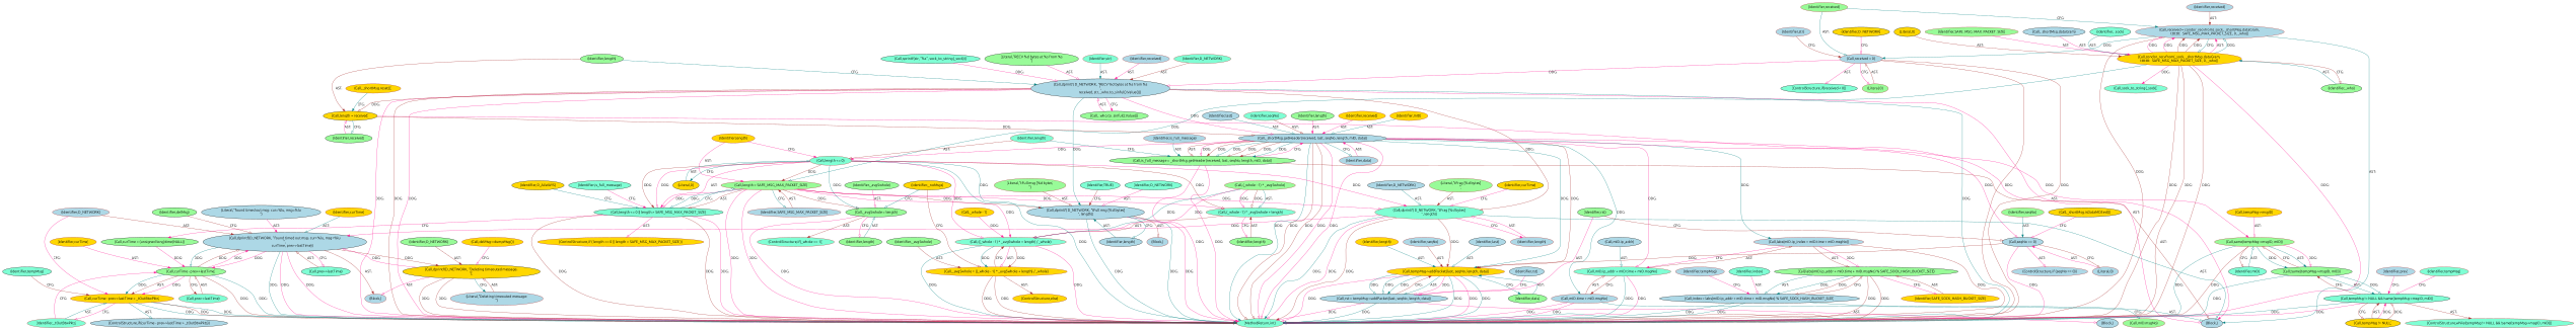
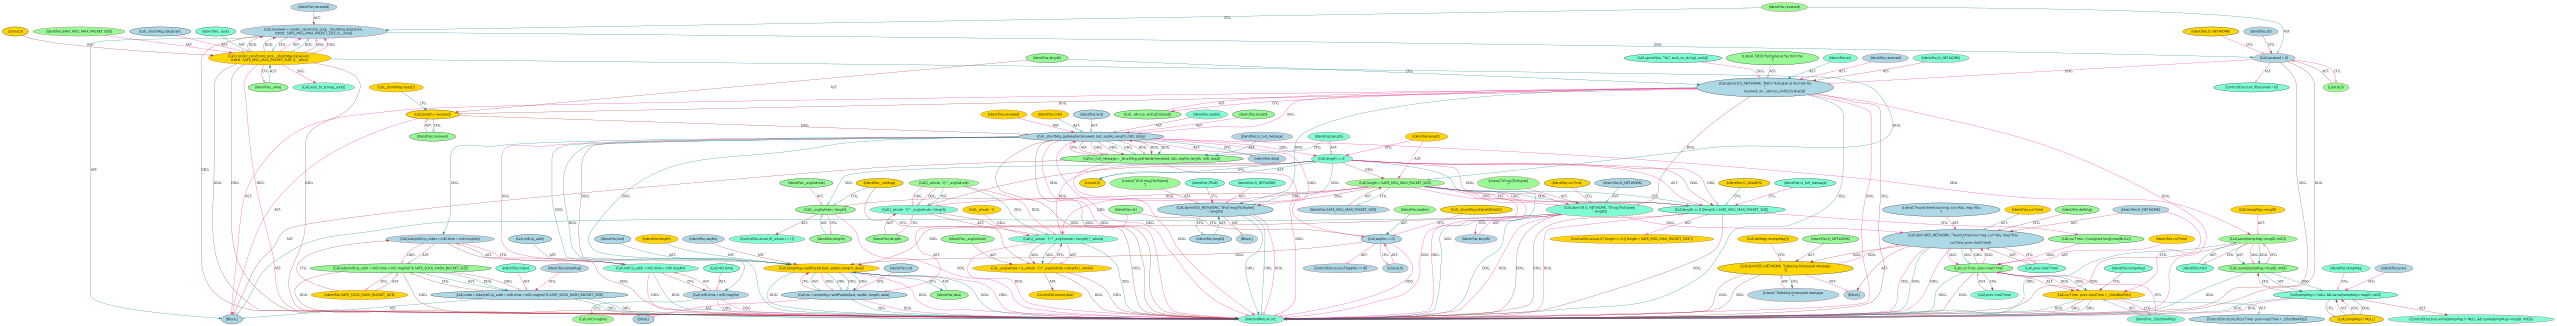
  digraph {
    fontname=Ubuntu
    node [color=brown fillcolor=lightblue fontname=Ubuntu style=filled]
    edge [arrowhead=onormal color=deeppink fontname=Ubuntu]
    n1 [label="(Call,received = condor_recvfrom(_sock, _shortMsg.dataGram, \n\t\t\t\t\t\t\t   SAFE_MSG_MAX_PACKET_SIZE, 0, _who))"]
    n2 [fillcolor=gold label="(Call,condor_recvfrom(_sock, _shortMsg.dataGram, \n\t\t\t\t\t\t\t   SAFE_MSG_MAX_PACKET_SIZE, 0, _who))"]
    n3 [label="(Call,received < 0)"]
    n4 [color=black label="(Block,)"]
    n5 [fillcolor=aquamarine label="(MethodReturn,int)"]
    n6 [fillcolor=palegreen label="(Call,length > SAFE_MSG_MAX_PACKET_SIZE)"]
    n7 [color=black fillcolor=palegreen label="(Identifier,_who)"]
    n8 [fillcolor=aquamarine label="(Call,sock_to_string(_sock))"]
    n9 [color=black label="(Call,dprintf( D_NETWORK, \"RECV %d bytes at %s from %s\n\",\n                         received, str, _who.to_sinful().Value()))"]
    n10 [fillcolor=palegreen label="(Literal,0)"]
    n11 [color=black fillcolor=aquamarine label="(ControlStructure,if(received < 0))"]
    n12 [color=black label="(Call,dprintf( D_NETWORK, \"\tFull msg [%d bytes]\n\", length))"]
    n13 [fillcolor=aquamarine label="(Call,dprintf( D_NETWORK, \"\tFrag [%d bytes]\n\", length))"]
    n14 [color=black fillcolor=aquamarine label="(Call,length <= 0 || length > SAFE_MSG_MAX_PACKET_SIZE)"]
    n15 [color=black fillcolor=palegreen label="(Call,_avgSwhole = length)"]
    n16 [fillcolor=aquamarine label="(Call,((_whole - 1) * _avgSwhole + length) / _whole)"]
    n17 [fillcolor=aquamarine label="(Call,(_whole - 1) * _avgSwhole + length)"]
    n18 [label="(Identifier,SAFE_MSG_MAX_PACKET_SIZE)"]
    n19 [color=black fillcolor=gold label="(Call,length = received)"]
    n20 [color=black label="(Call,_shortMsg.getHeader(received, last, seqNo, length, mID, data))"]
    n21 [color=black fillcolor=palegreen label="(Call,_who.to_sinful().Value())"]
    n22 [color=black fillcolor=palegreen label="(Identifier,received)"]
    n23 [color=black fillcolor=palegreen label="(Call,is_full_message = _shortMsg.getHeader(received, last, seqNo, length, mID, data))"]
    n24 [fillcolor=aquamarine label="(Call,length <= 0)"]
    n25 [fillcolor=gold label="(Call,tempMsg->addPacket(last, seqNo, length, data))"]
    n26 [label="(Call,labs(mID.ip_index + mID.time + mID.msgNo))"]
    n27 [fillcolor=aquamarine label="(Call,mID.ip_addr + mID.time + mID.msgNo)"]
    n28 [label="(Call,mID.time + mID.msgNo)"]
    n29 [fillcolor=palegreen label="(Call,same(tempMsg->msgID, mID))"]
    n30 [color=black label="(Call,seqNo == 0)"]
    n31 [label="(Identifier,data)"]
    n32 [label="(Block,)"]
    n33 [color=black label="(Identifier,length)"]
    n34 [color=black label="(Call,dprintf(D_NETWORK, \"found timed out msg: cur=%lu, msg=%lu\n\",\n                    curTime, prev->lastTime))"]
    n35 [label="(Identifier,length)"]
    n36 [color=black fillcolor=gold label="(Literal,0)"]
    n37 [color=black label="(Call,rst = tempMsg->addPacket(last, seqNo, length, data))"]
    n38 [color=black fillcolor=palegreen label="(Identifier,data)"]
    n39 [color=black fillcolor=palegreen label="(Call,labs(mID.ip_addr + mID.time + mID.msgNo) % SAFE_SOCK_HASH_BUCKET_SIZE)"]
    n40 [fillcolor=palegreen label="(Call,mID.msgNo)"]
    n41 [color=black fillcolor=palegreen label="(Call,!same(tempMsg->msgID, mID))"]
    n42 [color=black fillcolor=aquamarine label="(Identifier,mID)"]
    n43 [label="(ControlStructure,if (seqNo == 0))"]
    n44 [label="(Literal,0)"]
    n45 [fillcolor=gold label="(ControlStructure,if ( length <= 0 || length > SAFE_MSG_MAX_PACKET_SIZE ))"]
    n46 [color=black fillcolor=palegreen label="(Call,curTime = (unsigned long)time(NULL))"]
    n47 [color=black fillcolor=palegreen label="(Identifier,length)"]
    n48 [fillcolor=aquamarine label="(ControlStructure,if(_whole == 1))"]
    n49 [fillcolor=gold label="(Call,_avgSwhole = ((_whole - 1) * _avgSwhole + length) / _whole)"]
    n50 [color=black fillcolor=palegreen label="(Identifier,length)"]
    n51 [fillcolor=gold label="(ControlStructure,else)"]
    n52 [color=black fillcolor=palegreen label="(Call,curTime - prev->lastTime)"]
    n53 [color=black fillcolor=gold label="(Call,dprintf(D_NETWORK, \"Deleting timeouted message:\n\"))"]
    n54 [label="(Block,)"]
    n55 [color=black fillcolor=aquamarine label="(Call,prev->lastTime)"]
    n56 [fillcolor=gold label="(Call,curTime - prev->lastTime > _tOutBtwPkts)"]
    n57 [fillcolor=aquamarine label="(Call,prev->lastTime)"]
    n58 [label="(Literal,\"Deleting timeouted message:\n\")"]
    n59 [fillcolor=aquamarine label="(Identifier,_tOutBtwPkts)"]
    n60 [color=black label="(ControlStructure,if(curTime - prev->lastTime > _tOutBtwPkts))"]
    n61 [color=black label="(Block,)"]
    n62 [color=black label="(Call,index = labs(mID.ip_addr + mID.time + mID.msgNo) % SAFE_SOCK_HASH_BUCKET_SIZE)"]
    n63 [fillcolor=gold label="(Identifier,SAFE_SOCK_HASH_BUCKET_SIZE)"]
    n64 [color=black fillcolor=aquamarine label="(Call,tempMsg != NULL && !same(tempMsg->msgID, mID))"]
    n65 [color=black fillcolor=gold label="(Call,tempMsg != NULL)"]
    n66 [fillcolor=aquamarine label="(ControlStructure,while(tempMsg != NULL && !same(tempMsg->msgID, mID)))"]
    n67 [fillcolor=gold label="(Call,_whole - 1)"]
    n68 [fillcolor=gold label="(Call,_shortMsg.reset())"]
    n69 [color=black label="(Identifier,last)"]
    n70 [fillcolor=palegreen label="(Call,(_whole - 1) * _avgSwhole)"]
    n71 [color=black fillcolor=aquamarine label="(Identifier,tempMsg)"]
    n72 [fillcolor=aquamarine label="(Identifier,D_NETWORK)"]
    n73 [color=black fillcolor=gold label="(Literal,0)"]
    n74 [fillcolor=aquamarine label="(Identifier,seqNo)"]
    n75 [color=black fillcolor=palegreen label="(Identifier,_avgSwhole)"]
    n76 [fillcolor=aquamarine label="(Identifier,length)"]
    n77 [color=black fillcolor=gold label="(Identifier,D_NETWORK)"]
    n78 [color=black label="(Identifier,rst)"]
    n79 [fillcolor=gold label="(Call,tempMsg->msgID)"]
    n80 [color=black fillcolor=gold label="(Identifier,D_ALWAYS)"]
    n81 [fillcolor=palegreen label="(Identifier,seqNo)"]
    n82 [fillcolor=palegreen label="(Literal,\"\tFull msg [%d bytes]\n\")"]
    n83 [color=black label="(Identifier,last)"]
    n84 [fillcolor=gold label="(Identifier,length)"]
    n85 [color=black fillcolor=aquamarine label="(Identifier,index)"]
    n86 [fillcolor=palegreen label="(Identifier,SAFE_MSG_MAX_PACKET_SIZE)"]
    n87 [label="(Identifier,D_NETWORK)"]
    n88 [fillcolor=gold label="(Identifier,curTime)"]
    n89 [color=black fillcolor=palegreen label="(Identifier,length)"]
    n90 [color=black fillcolor=palegreen label="(Identifier,length)"]
    n91 [label="(Identifier,is_full_message)"]
    n92 [color=black label="(Identifier,D_NETWORK)"]
+   n93 [color=black fillcolor=aquamarine label="(Call,mID.time)"]
    n94 [color=black fillcolor=palegreen label="(Identifier,_avgSwhole)"]
    n95 [fillcolor=palegreen label="(Literal,\"\tFrag [%d bytes]\n\")"]
    n96 [color=black fillcolor=gold label="(Call,_shortMsg.isDataMD5ed())"]
    n97 [label="(Identifier,str)"]
    n98 [color=black fillcolor=aquamarine label="(Identifier,TRUE)"]
    n99 [color=black fillcolor=palegreen label="(Identifier,D_NETWORK)"]
    n100 [color=black fillcolor=aquamarine label="(Identifier,is_full_message)"]
    n101 [color=black fillcolor=palegreen label="(Identifier,rst)"]
    n102 [fillcolor=gold label="(Identifier,received)"]
    n103 [label="(Identifier,seqNo)"]
    n104 [color=black fillcolor=aquamarine label="(Call,sprintf(str, \"%s\", sock_to_string(_sock)))"]
    n105 [fillcolor=gold label="(Call,delMsg->dumpMsg())"]
    n106 [fillcolor=gold label="(Identifier,mID)"]
    n107 [color=black fillcolor=palegreen label="(Identifier,delMsg)"]
    n108 [color=black fillcolor=palegreen label="(Literal,\"RECV %d bytes at %s from %s\n\")"]
    n109 [color=black fillcolor=gold label="(Identifier,curTime)"]
    n110 [color=black fillcolor=gold label="(Identifier,_noMsgs)"]
    n111 [fillcolor=aquamarine label="(Identifier,tempMsg)"]
    n112 [color=black label="(Call,_shortMsg.dataGram)"]
    n113 [label="(Identifier,received)"]
    n114 [color=black fillcolor=aquamarine label="(Identifier,D_NETWORK)"]
    n115 [label="(Identifier,prev)"]
    n116 [color=black label="(Call,mID.ip_addr)"]
    n117 [fillcolor=aquamarine label="(Identifier,str)"]
    n118 [fillcolor=palegreen label="(Identifier,received)"]
    n119 [label="(Identifier,tempMsg)"]
    n120 [fillcolor=gold label="(Identifier,curTime)"]
    n121 [label="(Identifier,received)"]
    n122 [color=black fillcolor=aquamarine label="(Identifier,_sock)"]
    n123 [color=black label="(Literal,\"found timed out msg: cur=%lu, msg=%lu\n\")"]
    n124 [fillcolor=gold label="(Identifier,length)"]
    n1 -> n2 [color=teal label="CFG: "]
    n1 -> n3 [arrowhead=normal color=teal label="DDG: "]
    n1 -> n4 [arrowhead=normal color=teal label="AST: "]
    n1 -> n5 [arrowhead=normal color=brown label="DDG: "]
    n2 -> n1 [arrowhead=normal label="AST: "]
    n2 -> n1 [color=teal label="DDG: "]
    n2 -> n1 [label="DDG: "]
    n2 -> n1 [arrowhead=normal label="DDG: "]
    n2 -> n1 [arrowhead=normal color=brown label="DDG: "]
    n2 -> n1 [arrowhead=normal color=brown label="DDG: "]
    n2 -> n5 [color=brown label="DDG: "]
    n2 -> n5 [color=brown label="DDG: "]
    n2 -> n5 [arrowhead=normal color=brown label="DDG: "]
    n2 -> n5 [arrowhead=normal label="DDG: "]
    n2 -> n6 [color=teal label="DDG: "]
    n2 -> n7 [color=brown label="CFG: "]
    n2 -> n8 [arrowhead=normal label="DDG: "]
    n3 -> n5 [color=brown label="DDG: "]
    n3 -> n5 [color=brown label="DDG: "]
    n3 -> n9 [label="DDG: "]
    n3 -> n10 [label="CFG: "]
    n3 -> n11 [label="AST: "]
    n6 -> n5 [arrowhead=normal label="DDG: "]
    n6 -> n5 [label="DDG: "]
    n6 -> n12 [arrowhead=normal color=brown label="DDG: "]
    n6 -> n13 [label="DDG: "]
    n6 -> n14 [color=brown label="AST: "]
    n6 -> n14 [label="DDG: "]
    n6 -> n14 [color=teal label="DDG: "]
    n6 -> n15 [color=brown label="DDG: "]
    n6 -> n16 [arrowhead=normal label="DDG: "]
    n6 -> n17 [label="DDG: "]
    n6 -> n18 [color=teal label="CFG: "]
    n7 -> n2 [arrowhead=normal color=teal label="AST: "]
    n9 -> n4 [arrowhead=normal label="AST: "]
    n9 -> n5 [color=teal label="DDG: "]
    n9 -> n5 [arrowhead=normal label="DDG: "]
    n9 -> n5 [arrowhead=normal color=brown label="DDG: "]
    n9 -> n5 [arrowhead=normal label="DDG: "]
    n9 -> n12 [arrowhead=normal color=teal label="DDG: "]
    n9 -> n13 [color=brown label="DDG: "]
    n9 -> n19 [color=brown label="DDG: "]
    n9 -> n20 [label="DDG: "]
    n9 -> n21 [arrowhead=normal label="CFG: "]
    n10 -> n3 [color=brown label="AST: "]
    n12 -> n5 [arrowhead=normal color=teal label="DDG: "]
    n12 -> n5 [color=teal label="DDG: "]
    n12 -> n5 [label="DDG: "]
    n12 -> n32 [color=brown label="AST: "]
    n12 -> n33 [color=teal label="CFG: "]
    n13 -> n4 [color=teal label="AST: "]
    n13 -> n5 [arrowhead=normal color=brown label="DDG: "]
    n13 -> n5 [arrowhead=normal color=teal label="DDG: "]
    n13 -> n5 [label="DDG: "]
    n13 -> n25 [arrowhead=normal color=brown label="DDG: "]
    n13 -> n34 [arrowhead=normal label="DDG: "]
    n13 -> n35 [arrowhead=normal label="CFG: "]
    n14 -> n5 [label="DDG: "]
    n14 -> n5 [arrowhead=normal color=brown label="DDG: "]
    n14 -> n5 [color=brown label="DDG: "]
    n14 -> n6 [color=teal label="CFG: "]
    n14 -> n45 [label="AST: "]
    n14 -> n46 [arrowhead=normal label="CFG: "]
    n15 -> n5 [arrowhead=normal label="DDG: "]
    n15 -> n47 [label="CFG: "]
    n15 -> n48 [arrowhead=normal color=brown label="AST: "]
    n16 -> n5 [arrowhead=normal color=teal label="DDG: "]
    n16 -> n5 [arrowhead=normal label="DDG: "]
    n16 -> n49 [label="AST: "]
    n16 -> n49 [arrowhead=normal color=brown label="DDG: "]
    n16 -> n49 [arrowhead=normal color=teal label="DDG: "]
+   n17 -> n5 [color=brown label="DDG: "]
    n17 -> n16 [color=brown label="AST: "]
    n17 -> n50 [label="CFG: "]
    n18 -> n6 [arrowhead=normal color=brown label="AST: "]
    n19 -> n4 [label="AST: "]
    n19 -> n20 [color=brown label="DDG: "]
    n19 -> n22 [color=teal label="CFG: "]
    n20 -> n5 [arrowhead=normal color=teal label="DDG: "]
    n20 -> n5 [color=brown label="DDG: "]
    n20 -> n5 [color=brown label="DDG: "]
    n20 -> n5 [label="DDG: "]
    n20 -> n5 [label="DDG: "]
    n20 -> n23 [color=brown label="AST: "]
    n20 -> n23 [label="DDG: "]
    n20 -> n23 [arrowhead=normal color=brown label="DDG: "]
    n20 -> n23 [color=teal label="DDG: "]
    n20 -> n23 [color=brown label="DDG: "]
    n20 -> n23 [arrowhead=normal color=brown label="DDG: "]
    n20 -> n23 [arrowhead=normal color=teal label="DDG: "]
    n20 -> n24 [arrowhead=normal label="DDG: "]
    n20 -> n25 [arrowhead=normal color=brown label="DDG: "]
    n20 -> n25 [arrowhead=normal color=teal label="DDG: "]
    n20 -> n26 [arrowhead=normal color=teal label="DDG: "]
    n20 -> n27 [label="DDG: "]
    n20 -> n28 [arrowhead=normal color=teal label="DDG: "]
    n20 -> n29 [arrowhead=normal label="DDG: "]
    n20 -> n30 [label="DDG: "]
    n20 -> n31 [color=teal label="CFG: "]
    n21 -> n9 [label="AST: "]
    n22 -> n19 [label="AST: "]
    n23 -> n4 [color=brown label="AST: "]
    n23 -> n5 [label="DDG: "]
    n23 -> n5 [arrowhead=normal label="DDG: "]
    n23 -> n20 [arrowhead=normal label="CFG: "]
    n24 -> n5 [arrowhead=normal color=teal label="DDG: "]
    n24 -> n6 [arrowhead=normal color=brown label="DDG: "]
    n24 -> n12 [color=teal label="DDG: "]
    n24 -> n13 [arrowhead=normal label="DDG: "]
    n24 -> n14 [arrowhead=normal label="AST: "]
    n24 -> n14 [arrowhead=normal color=brown label="DDG: "]
    n24 -> n14 [label="DDG: "]
    n24 -> n15 [color=teal label="DDG: "]
    n24 -> n16 [label="DDG: "]
    n24 -> n17 [color=brown label="DDG: "]
    n24 -> n36 [arrowhead=normal color=teal label="CFG: "]
    n25 -> n5 [label="DDG: "]
    n25 -> n5 [color=teal label="DDG: "]
    n25 -> n5 [label="DDG: "]
    n25 -> n5 [color=teal label="DDG: "]
    n25 -> n37 [color=teal label="AST: "]
    n25 -> n37 [label="DDG: "]
    n25 -> n37 [color=teal label="DDG: "]
    n25 -> n37 [color=teal label="DDG: "]
    n25 -> n37 [arrowhead=normal color=teal label="DDG: "]
    n25 -> n38 [arrowhead=normal color=teal label="CFG: "]
    n26 -> n5 [arrowhead=normal color=brown label="DDG: "]
    n26 -> n27 [arrowhead=normal label="CFG: "]
    n26 -> n39 [color=brown label="AST: "]
    n26 -> n39 [label="DDG: "]
    n27 -> n5 [arrowhead=normal color=teal label="DDG: "]
    n27 -> n5 [label="DDG: "]
    n27 -> n26 [color=brown label="AST: "]
    n27 -> n28 [arrowhead=normal color=brown label="CFG: "]
    n28 -> n5 [arrowhead=normal label="DDG: "]
    n28 -> n5 [arrowhead=normal label="DDG: "]
    n28 -> n27 [color=brown label="AST: "]
    n28 -> n40 [color=teal label="CFG: "]
    n29 -> n5 [color=teal label="DDG: "]
    n29 -> n5 [color=brown label="DDG: "]
    n29 -> n41 [arrowhead=normal color=teal label="AST: "]
    n29 -> n41 [label="DDG: "]
    n29 -> n41 [arrowhead=normal color=teal label="DDG: "]
    n29 -> n42 [color=brown label="CFG: "]
    n30 -> n5 [label="DDG: "]
    n30 -> n25 [arrowhead=normal color=brown label="DDG: "]
    n30 -> n43 [label="AST: "]
    n30 -> n44 [color=brown label="CFG: "]
    n31 -> n20 [arrowhead=normal label="AST: "]
    n33 -> n12 [arrowhead=normal color=teal label="AST: "]
    n34 -> n5 [arrowhead=normal color=teal label="DDG: "]
    n34 -> n5 [label="DDG: "]
    n34 -> n5 [label="DDG: "]
    n34 -> n52 [arrowhead=normal label="DDG: "]
    n34 -> n52 [color=teal label="DDG: "]
    n34 -> n53 [arrowhead=normal color=brown label="DDG: "]
    n34 -> n54 [arrowhead=normal color=brown label="AST: "]
    n34 -> n55 [label="CFG: "]
    n35 -> n13 [label="AST: "]
    n36 -> n24 [color=teal label="AST: "]
    n37 -> n5 [color=teal label="DDG: "]
    n37 -> n5 [label="DDG: "]
    n37 -> n25 [arrowhead=normal color=brown label="CFG: "]
    n37 -> n61 [label="AST: "]
    n38 -> n25 [arrowhead=normal color=teal label="AST: "]
    n39 -> n5 [color=brown label="DDG: "]
    n39 -> n5 [arrowhead=normal color=brown label="DDG: "]
    n39 -> n62 [color=teal label="AST: "]
    n39 -> n62 [arrowhead=normal color=teal label="DDG: "]
    n39 -> n62 [color=brown label="DDG: "]
    n39 -> n63 [label="CFG: "]
    n41 -> n5 [arrowhead=normal color=teal label="DDG: "]
    n41 -> n29 [color=brown label="CFG: "]
    n41 -> n64 [arrowhead=normal color=teal label="AST: "]
    n41 -> n64 [color=teal label="DDG: "]
    n42 -> n29 [color=teal label="AST: "]
    n44 -> n30 [arrowhead=normal label="AST: "]
    n46 -> n52 [arrowhead=normal label="DDG: "]
    n47 -> n15 [color=teal label="AST: "]
    n49 -> n5 [color=brown label="DDG: "]
    n49 -> n5 [color=brown label="DDG: "]
    n49 -> n16 [arrowhead=normal color=brown label="CFG: "]
    n49 -> n51 [arrowhead=normal color=brown label="AST: "]
    n50 -> n17 [arrowhead=normal color=brown label="AST: "]
    n52 -> n5 [color=brown label="DDG: "]
    n52 -> n5 [color=teal label="DDG: "]
    n52 -> n34 [color=brown label="DDG: "]
    n52 -> n34 [arrowhead=normal label="DDG: "]
    n52 -> n56 [arrowhead=normal color=brown label="AST: "]
    n52 -> n56 [arrowhead=normal label="DDG: "]
    n52 -> n56 [arrowhead=normal color=teal label="DDG: "]
    n52 -> n57 [arrowhead=normal color=brown label="CFG: "]
    n53 -> n5 [arrowhead=normal color=brown label="DDG: "]
    n53 -> n5 [arrowhead=normal color=brown label="DDG: "]
    n53 -> n34 [label="DDG: "]
    n53 -> n54 [label="AST: "]
    n53 -> n58 [arrowhead=normal color=teal label="CFG: "]
    n55 -> n34 [color=brown label="AST: "]
    n56 -> n5 [arrowhead=normal color=teal label="DDG: "]
    n56 -> n5 [arrowhead=normal color=teal label="DDG: "]
    n56 -> n5 [color=brown label="DDG: "]
    n56 -> n59 [label="CFG: "]
    n56 -> n60 [color=teal label="AST: "]
    n57 -> n52 [color=brown label="AST: "]
    n58 -> n53 [color=brown label="AST: "]
    n59 -> n52 [arrowhead=normal label="CFG: "]
    n59 -> n56 [color=teal label="AST: "]
    n62 -> n4 [color=teal label="AST: "]
    n62 -> n5 [arrowhead=normal color=teal label="DDG: "]
    n62 -> n5 [arrowhead=normal color=teal label="DDG: "]
    n62 -> n39 [color=brown label="CFG: "]
+   n63 -> n26 [arrowhead=normal color=brown label="CFG: "]
    n63 -> n39 [color=brown label="AST: "]
    n64 -> n5 [arrowhead=normal color=teal label="DDG: "]
    n64 -> n5 [label="DDG: "]
    n64 -> n41 [arrowhead=normal color=brown label="CFG: "]
    n64 -> n65 [color=brown label="CFG: "]
    n64 -> n66 [arrowhead=normal color=brown label="AST: "]
    n65 -> n64 [arrowhead=normal color=brown label="AST: "]
    n65 -> n64 [arrowhead=normal label="DDG: "]
    n65 -> n64 [color=brown label="DDG: "]
    n67 -> n16 [arrowhead=normal label="DDG: "]
    n68 -> n19 [arrowhead=normal color=teal label="CFG: "]
    n69 -> n20 [color=teal label="AST: "]
    n70 -> n16 [color=teal label="DDG: "]
    n70 -> n16 [label="DDG: "]
    n70 -> n17 [color=teal label="AST: "]
    n70 -> n17 [label="DDG: "]
    n70 -> n17 [color=brown label="DDG: "]
    n71 -> n56 [arrowhead=normal color=brown label="CFG: "]
    n72 -> n9 [arrowhead=normal color=brown label="AST: "]
    n73 -> n2 [arrowhead=normal color=brown label="AST: "]
    n74 -> n20 [color=brown label="AST: "]
    n75 -> n15 [label="AST: "]
    n76 -> n23 [arrowhead=normal color=teal label="CFG: "]
    n76 -> n24 [color=brown label="AST: "]
    n77 -> n3 [label="CFG: "]
    n78 -> n37 [label="CFG: "]
    n79 -> n29 [label="AST: "]
    n80 -> n14 [color=teal label="CFG: "]
    n81 -> n30 [arrowhead=normal color=teal label="AST: "]
    n82 -> n12 [color=brown label="AST: "]
    n83 -> n25 [color=teal label="AST: "]
    n84 -> n25 [arrowhead=normal color=teal label="AST: "]
    n85 -> n62 [label="AST: "]
    n86 -> n2 [arrowhead=normal label="AST: "]
    n87 -> n34 [arrowhead=normal color=brown label="AST: "]
    n87 -> n56 [arrowhead=normal label="CFG: "]
    n88 -> n34 [color=teal label="AST: "]
    n89 -> n20 [arrowhead=normal label="AST: "]
    n90 -> n9 [arrowhead=normal color=teal label="CFG: "]
    n90 -> n19 [arrowhead=normal color=brown label="AST: "]
    n91 -> n23 [arrowhead=normal color=teal label="AST: "]
    n92 -> n13 [color=teal label="AST: "]
+   n93 -> n28 [label="AST: "]
    n94 -> n49 [arrowhead=normal color=brown label="AST: "]
    n95 -> n13 [arrowhead=normal color=brown label="AST: "]
    n96 -> n30 [label="CFG: "]
    n97 -> n3 [arrowhead=normal color=brown label="CFG: "]
    n98 -> n12 [arrowhead=normal color=brown label="CFG: "]
    n99 -> n53 [arrowhead=normal color=brown label="AST: "]
    n100 -> n14 [arrowhead=normal label="CFG: "]
    n101 -> n30 [color=brown label="CFG: "]
    n101 -> n37 [label="AST: "]
    n102 -> n20 [arrowhead=normal label="AST: "]
    n103 -> n25 [arrowhead=normal color=brown label="AST: "]
    n104 -> n9 [label="DDG: "]
    n105 -> n53 [label="CFG: "]
    n106 -> n20 [color=teal label="AST: "]
    n107 -> n34 [color=brown label="CFG: "]
    n108 -> n9 [label="AST: "]
    n109 -> n13 [label="CFG: "]
    n110 -> n15 [color=teal label="CFG: "]
    n110 -> n49 [color=brown label="CFG: "]
    n111 -> n64 [label="CFG: "]
    n112 -> n2 [label="AST: "]
    n113 -> n1 [arrowhead=normal color=brown label="AST: "]
    n114 -> n12 [label="AST: "]
    n115 -> n64 [arrowhead=normal label="CFG: "]
    n116 -> n27 [color=teal label="AST: "]
    n117 -> n9 [arrowhead=normal color=teal label="AST: "]
    n118 -> n1 [arrowhead=normal color=teal label="CFG: "]
    n118 -> n3 [color=teal label="AST: "]
    n119 -> n62 [arrowhead=normal label="CFG: "]
    n120 -> n52 [arrowhead=normal label="AST: "]
    n121 -> n9 [arrowhead=normal label="AST: "]
    n122 -> n2 [color=teal label="AST: "]
    n123 -> n34 [arrowhead=normal label="AST: "]
    n124 -> n6 [arrowhead=normal label="AST: "]
    n124 -> n24 [arrowhead=normal label="CFG: "]
  }
